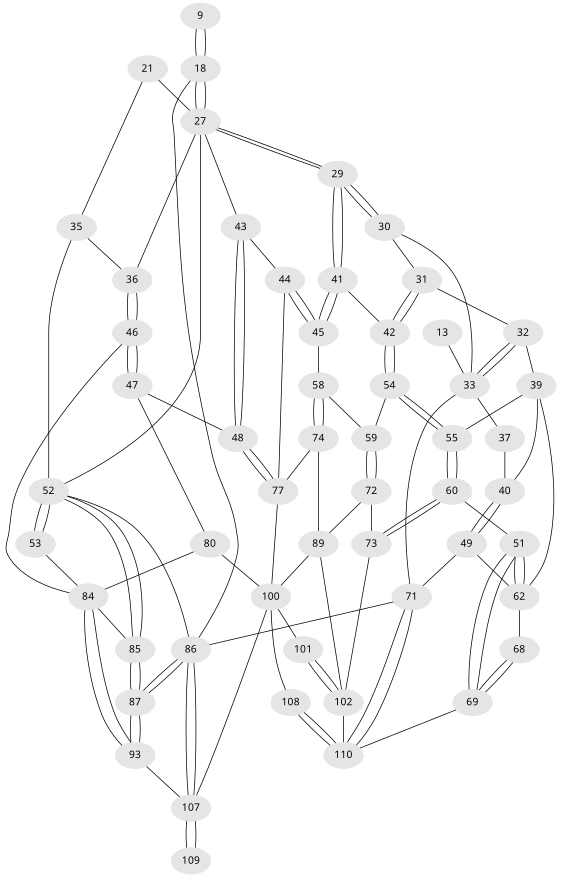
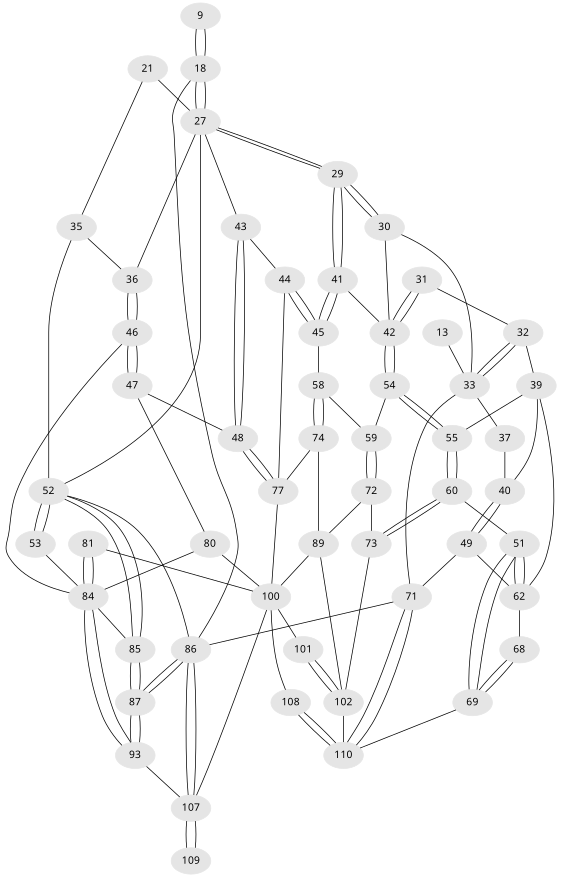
  graph {
    fontname="Noto Sans"
    node [color=gray90 fontname="Noto Sans" style=filled]
    edge [fontname="Noto Sans"]
    18 [super="+14+8"]
    9
    27 [super="+26+24"]
    86 [super="+3"]
    33 [super="+12+28"]
    37
    71 [super="+4"]
    13
    29
    36
    43
    52 [super="+22+23+34"]
    87
    107 [super="+96+97"]
    21
    35 [super="+20"]
    30
    41
    46
    44
    48
    53 [super="+50"]
    85
    31
    42
    45
    32
    39 [super="+38"]
    54
    40
    55
    62 [super="+57"]
    110 [super="+106+105+91"]
    47
    84 [super="+83+65"]
    49
    60
    68
    58
    59
    77 [super="+76"]
    100 [super="+99"]
    74
    80 [super="+66+78"]
    93
    72
    n47 [label=51]
    73
    89 [super="+75"]
    69
    102 [super="+95+94"]
    101
    108 [super="+104+103"]
+   81
    109
    18 -- 27 [weight=3]
    18 -- 27
    18 -- 86
    9 -- 18 [weight=2]
    9 -- 18
    27 -- 29
    27 -- 29
    27 -- 36
    27 -- 43
    27 -- 52
    86 -- 87
    86 -- 87
    86 -- 107
    86 -- 107
    33 -- 37
    33 -- 71
    37 -- 40
    71 -- 86 [weight=2]
    71 -- 110 [weight=2]
    71 -- 110
    13 -- 33 [weight=3]
    29 -- 30
    29 -- 30
    29 -- 41
    29 -- 41
    36 -- 46
    36 -- 46
    43 -- 44
    43 -- 48
    43 -- 48
    52 -- 86
    52 -- 53 [weight=2]
    52 -- 53
    52 -- 85
    52 -- 85
    87 -- 93
    87 -- 93
    107 -- 109 [weight=2]
    107 -- 109
    21 -- 27 [weight=2]
    21 -- 35
    35 -- 36
    35 -- 52 [weight=2]
    30 -- 33
-   30 -- 31
+   30 -- 42
    41 -- 42
    41 -- 45
    41 -- 45
    46 -- 47
    46 -- 47
    46 -- 84
    44 -- 45
    44 -- 45
    44 -- 77
    48 -- 77
    48 -- 77
    53 -- 84 [weight=2]
    85 -- 87
    85 -- 87
    31 -- 42
    31 -- 42
    31 -- 32
    42 -- 54
    42 -- 54
    45 -- 58
    32 -- 33
    32 -- 33
    32 -- 39
    39 -- 40
    39 -- 55
    39 -- 62
    54 -- 55
    54 -- 55
    54 -- 59
    40 -- 49
    40 -- 49
    55 -- 60
    55 -- 60
    62 -- 68 [weight=2]
    47 -- 48
    47 -- 80
    84 -- 85
    84 -- 93
    84 -- 93
    49 -- 71
    49 -- 62
    60 -- n47
    60 -- 73
    60 -- 73
    68 -- 69
    68 -- 69
    58 -- 59
    58 -- 74
    58 -- 74
    59 -- 72
    59 -- 72
    77 -- 100
    100 -- 107
    100 -- 101
    100 -- 108 [weight=2]
    74 -- 77
    74 -- 89
    80 -- 84
    80 -- 100 [weight=2]
    93 -- 107
    72 -- 73
    72 -- 89
    n47 -- 62
    n47 -- 62
    n47 -- 69
    n47 -- 69
    73 -- 102
    89 -- 100
    89 -- 102
    69 -- 110
    102 -- 110 [weight=2]
    101 -- 102 [weight=2]
    101 -- 102
    108 -- 110 [weight=2]
    108 -- 110
+   81 -- 84 [weight=2]
+   81 -- 84
+   81 -- 100
  }
